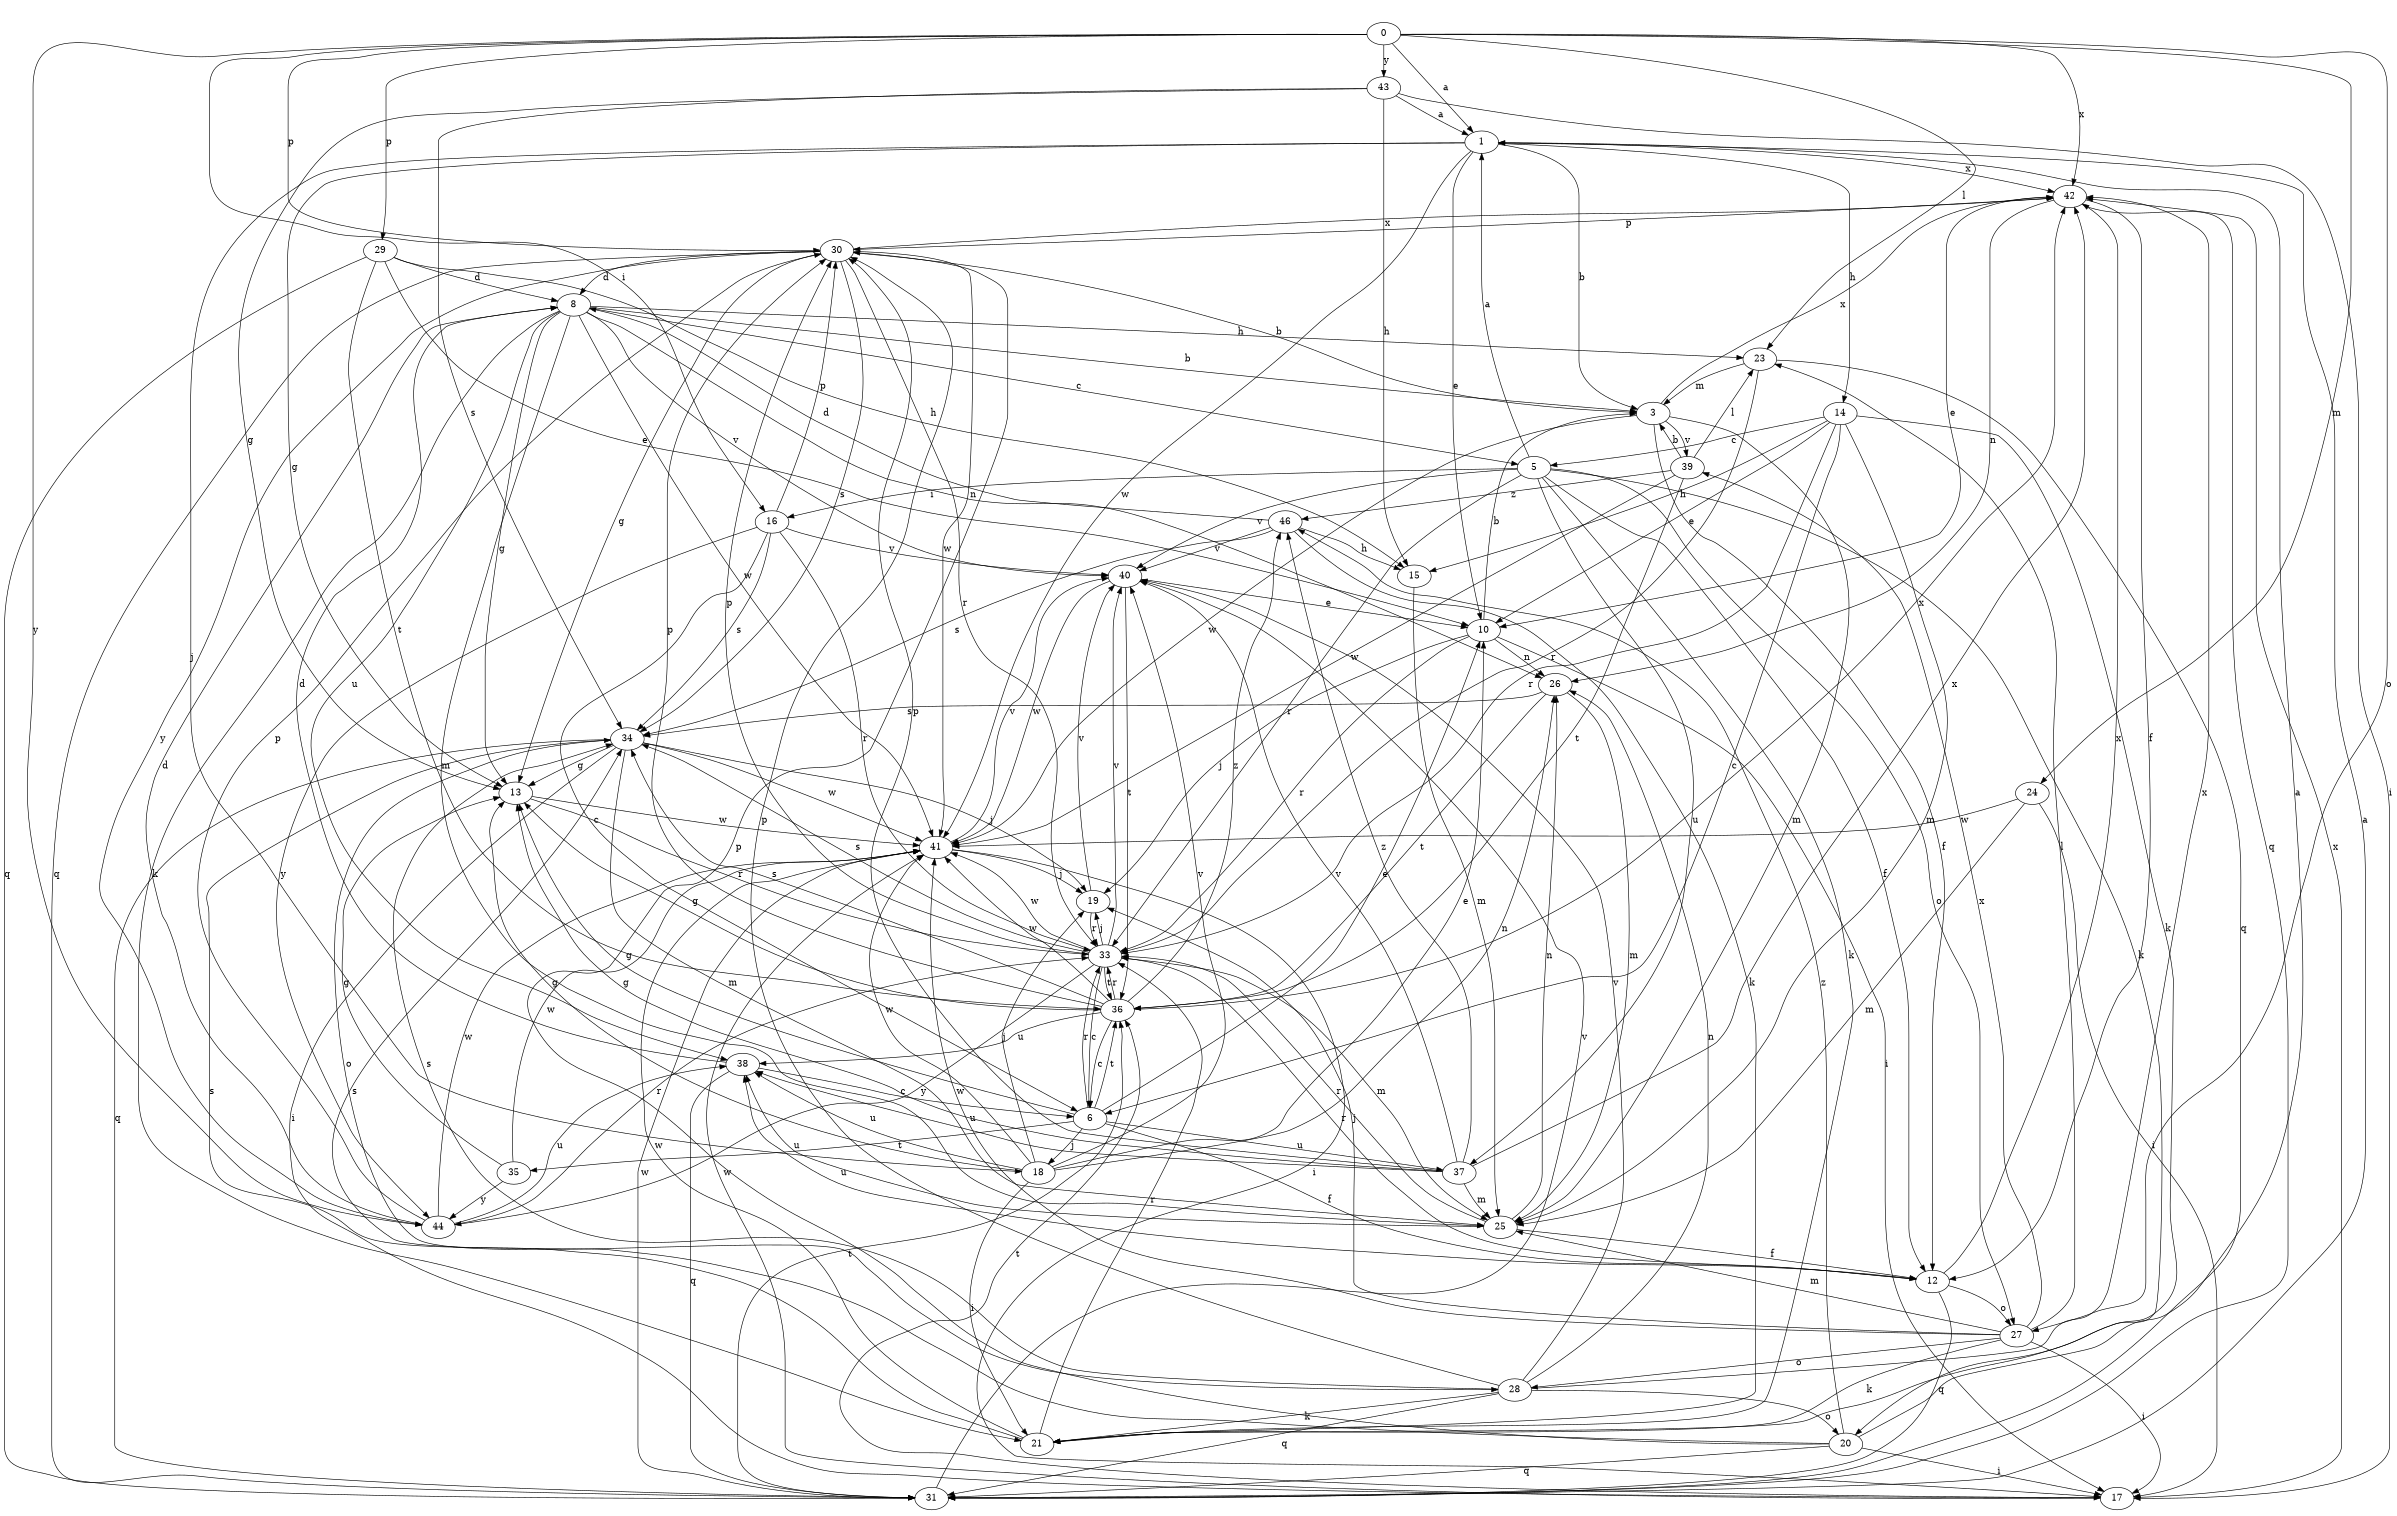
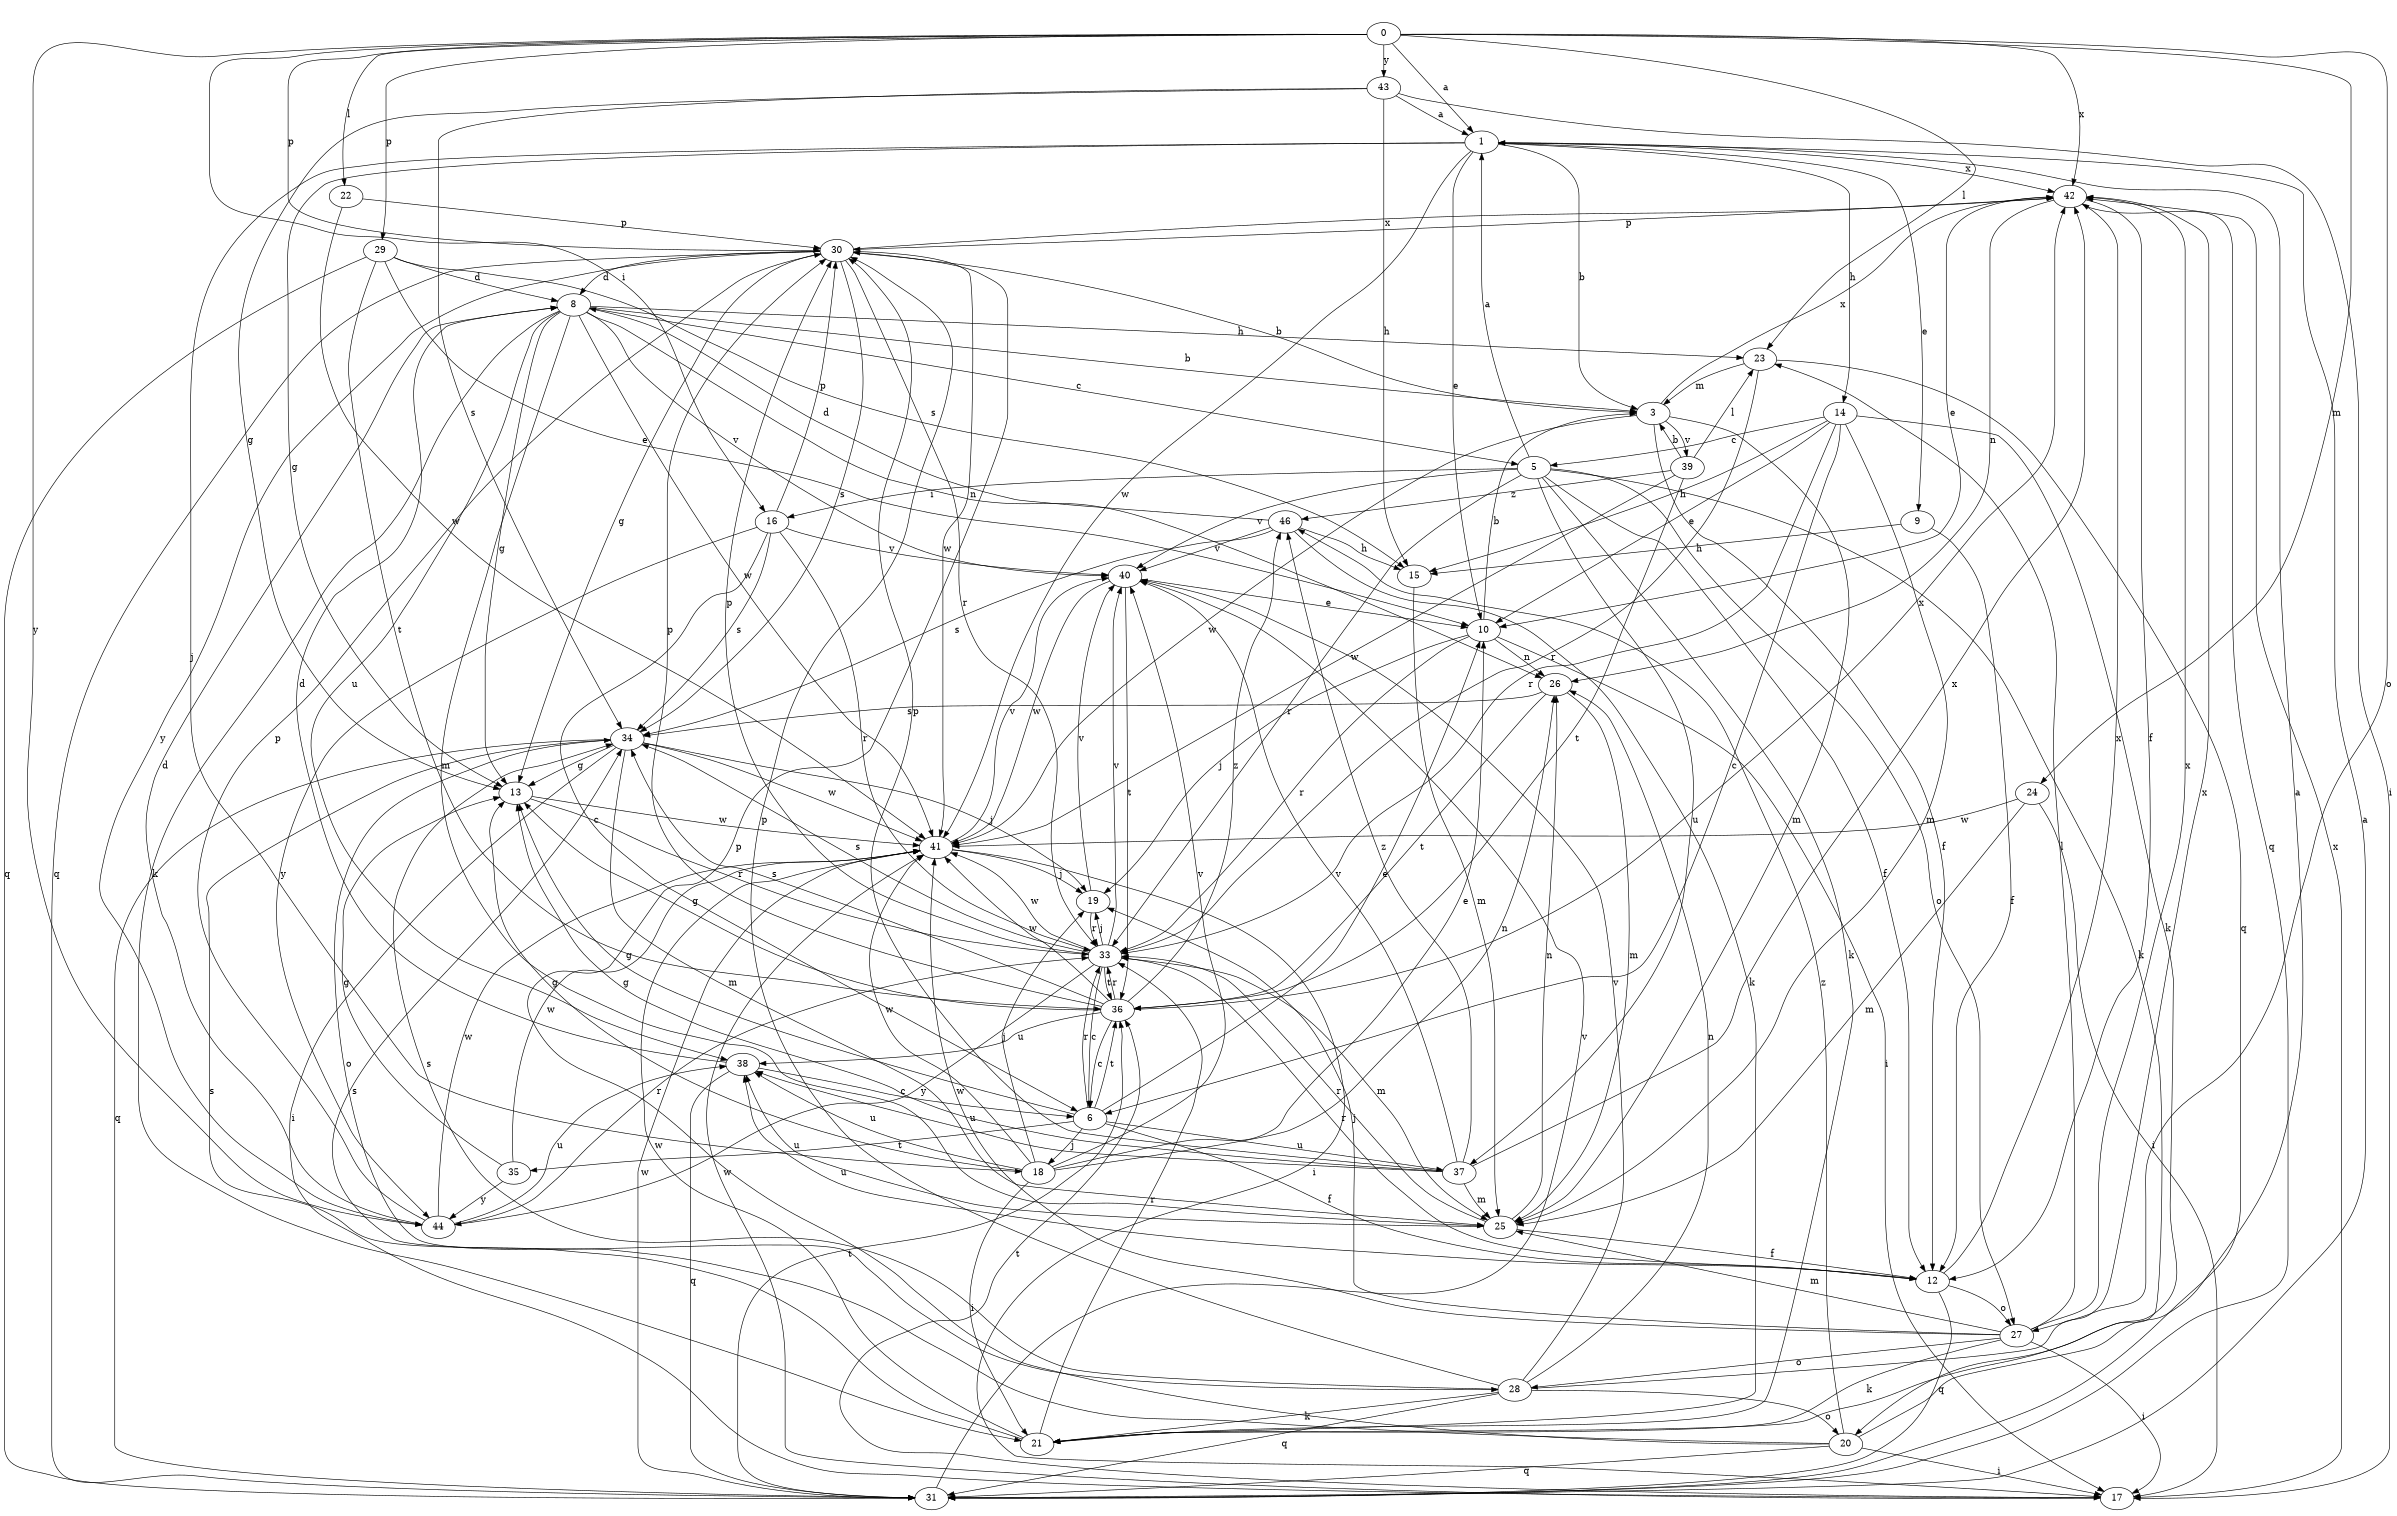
  strict digraph {
    0
    1
    16
+   22
    23
    24
    27
    29
    30
    42
    43
    44
    3
+   9
    10
    13
    14
    18
    41
    33
    40
    6
    34
    31
    25
    17
    21
    19
    28
    36
    8
    15
    12
    26
    38
    39
    5
    46
    20
    37
    35
    0 -> 1 [label=a]
    0 -> 16 [label=i]
+   0 -> 22 [label=l]
    0 -> 23 [label=l]
    0 -> 24 [label=m]
    0 -> 27 [label=o]
    0 -> 29 [label=p]
    0 -> 30 [label=p]
    0 -> 42 [label=x]
    0 -> 43 [label=y]
    0 -> 44 [label=y]
    1 -> 42 [label=x]
    1 -> 3 [label=b]
+   1 -> 9 [label=e]
    1 -> 10 [label=e]
    1 -> 13 [label=g]
    1 -> 14 [label=h]
    1 -> 18 [label=j]
    1 -> 41 [label=w]
    16 -> 30 [label=p]
    16 -> 44 [label=y]
    16 -> 33 [label=r]
    16 -> 40 [label=v]
    16 -> 6 [label=c]
    16 -> 34 [label=s]
+   22 -> 30 [label=p]
+   22 -> 41 [label=w]
    23 -> 3 [label=m]
    23 -> 33 [label=r]
    23 -> 31 [label=q]
    24 -> 41 [label=w]
    24 -> 25 [label=m]
    24 -> 17 [label=i]
    27 -> 23 [label=l]
-   27 -> 39 [label=x]
+   27 -> 42 [label=x]
    27 -> 41 [label=w]
    27 -> 25 [label=m]
    27 -> 17 [label=i]
    27 -> 21 [label=k]
    27 -> 19 [label=j]
    27 -> 28 [label=o]
    29 -> 10 [label=e]
    29 -> 31 [label=q]
    29 -> 36 [label=t]
    29 -> 8 [label=d]
-   29 -> 15 [label=h]
+   29 -> 15 [label=s]
    30 -> 42 [label=x]
    30 -> 44 [label=y]
    30 -> 3 [label=b]
    30 -> 13 [label=g]
    30 -> 41 [label=w]
    30 -> 33 [label=r]
    30 -> 34 [label=s]
    30 -> 31 [label=q]
    30 -> 8 [label=d]
    42 -> 30 [label=p]
    42 -> 10 [label=e]
    42 -> 31 [label=q]
    42 -> 12 [label=f]
    42 -> 26 [label=n]
    43 -> 1 [label=a]
    43 -> 13 [label=g]
    43 -> 34 [label=s]
    43 -> 17 [label=i]
    43 -> 15 [label=h]
    44 -> 30 [label=p]
    44 -> 41 [label=w]
    44 -> 33 [label=r]
    44 -> 8 [label=d]
    44 -> 38 [label=u]
    3 -> 42 [label=x]
    3 -> 41 [label=w]
    3 -> 25 [label=m]
    3 -> 12 [label=f]
    3 -> 39 [label=v]
+   9 -> 15 [label=h]
+   9 -> 12 [label=f]
    10 -> 3 [label=b]
    10 -> 33 [label=r]
    10 -> 17 [label=i]
    10 -> 19 [label=j]
    10 -> 26 [label=n]
    13 -> 41 [label=w]
    13 -> 33 [label=r]
    14 -> 10 [label=e]
    14 -> 33 [label=r]
    14 -> 6 [label=c]
    14 -> 25 [label=m]
    14 -> 21 [label=k]
    14 -> 15 [label=h]
    14 -> 5 [label=c]
    18 -> 10 [label=e]
    18 -> 13 [label=g]
    18 -> 41 [label=w]
    18 -> 40 [label=v]
    18 -> 21 [label=i]
    18 -> 19 [label=j]
    18 -> 26 [label=n]
    18 -> 38 [label=u]
    41 -> 40 [label=v]
    41 -> 17 [label=i]
    41 -> 19 [label=j]
    33 -> 30 [label=p]
    33 -> 44 [label=y]
    33 -> 41 [label=w]
    33 -> 40 [label=v]
    33 -> 6 [label=c]
    33 -> 34 [label=s]
    33 -> 25 [label=m]
    33 -> 19 [label=j]
    33 -> 36 [label=t]
    40 -> 10 [label=e]
    40 -> 41 [label=w]
    40 -> 36 [label=t]
    6 -> 10 [label=e]
    6 -> 13 [label=g]
    6 -> 18 [label=j]
    6 -> 33 [label=r]
    6 -> 36 [label=t]
    6 -> 12 [label=f]
    6 -> 37 [label=u]
    6 -> 35 [label=t]
    34 -> 13 [label=g]
    34 -> 41 [label=w]
    34 -> 31 [label=q]
    34 -> 25 [label=m]
    34 -> 17 [label=i]
    34 -> 19 [label=j]
    34 -> 28 [label=o]
    31 -> 1 [label=a]
    31 -> 41 [label=w]
    31 -> 40 [label=v]
    31 -> 36 [label=t]
    25 -> 33 [label=r]
    25 -> 12 [label=f]
    25 -> 26 [label=n]
    25 -> 38 [label=u]
    17 -> 42 [label=x]
    17 -> 41 [label=w]
    17 -> 36 [label=t]
    21 -> 41 [label=w]
    21 -> 33 [label=r]
    21 -> 34 [label=s]
    19 -> 33 [label=r]
    19 -> 40 [label=v]
    28 -> 30 [label=p]
    28 -> 42 [label=x]
    28 -> 40 [label=v]
    28 -> 34 [label=s]
    28 -> 31 [label=q]
    28 -> 21 [label=k]
    28 -> 26 [label=n]
    28 -> 20 [label=o]
    36 -> 30 [label=p]
    36 -> 42 [label=x]
    36 -> 13 [label=g]
    36 -> 41 [label=w]
    36 -> 33 [label=r]
    36 -> 6 [label=c]
    36 -> 34 [label=s]
    36 -> 38 [label=u]
    36 -> 46 [label=z]
    8 -> 23 [label=h]
    8 -> 3 [label=b]
    8 -> 13 [label=g]
    8 -> 41 [label=w]
    8 -> 40 [label=v]
    8 -> 25 [label=m]
    8 -> 21 [label=k]
    8 -> 26 [label=n]
    8 -> 38 [label=u]
    8 -> 5 [label=c]
    15 -> 25 [label=m]
    12 -> 27 [label=o]
    12 -> 42 [label=x]
    12 -> 33 [label=r]
    12 -> 31 [label=q]
    12 -> 38 [label=u]
    26 -> 34 [label=s]
    26 -> 25 [label=m]
    26 -> 36 [label=t]
    38 -> 6 [label=c]
    38 -> 31 [label=q]
    38 -> 8 [label=d]
    39 -> 23 [label=l]
    39 -> 3 [label=b]
    39 -> 41 [label=w]
    39 -> 36 [label=t]
    39 -> 46 [label=z]
    5 -> 1 [label=a]
    5 -> 16 [label=i]
    5 -> 27 [label=o]
    5 -> 33 [label=r]
    5 -> 40 [label=v]
    5 -> 21 [label=k]
    5 -> 12 [label=f]
    5 -> 20 [label=k]
    5 -> 37 [label=u]
    46 -> 40 [label=v]
    46 -> 34 [label=s]
    46 -> 21 [label=k]
    46 -> 8 [label=d]
    46 -> 15 [label=h]
    20 -> 1 [label=a]
    20 -> 30 [label=p]
    20 -> 34 [label=s]
    20 -> 31 [label=q]
    20 -> 17 [label=i]
    20 -> 46 [label=z]
    37 -> 30 [label=p]
    37 -> 42 [label=x]
    37 -> 13 [label=g]
    37 -> 40 [label=v]
    37 -> 25 [label=m]
    37 -> 38 [label=u]
    37 -> 46 [label=z]
    35 -> 44 [label=y]
    35 -> 13 [label=g]
    35 -> 41 [label=w]
  }
